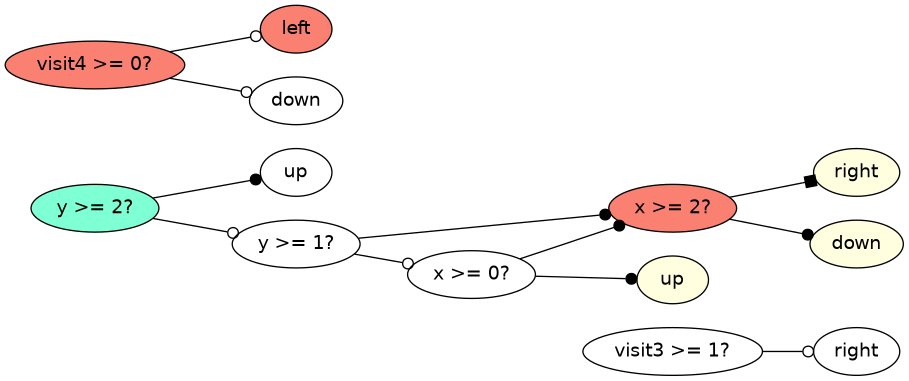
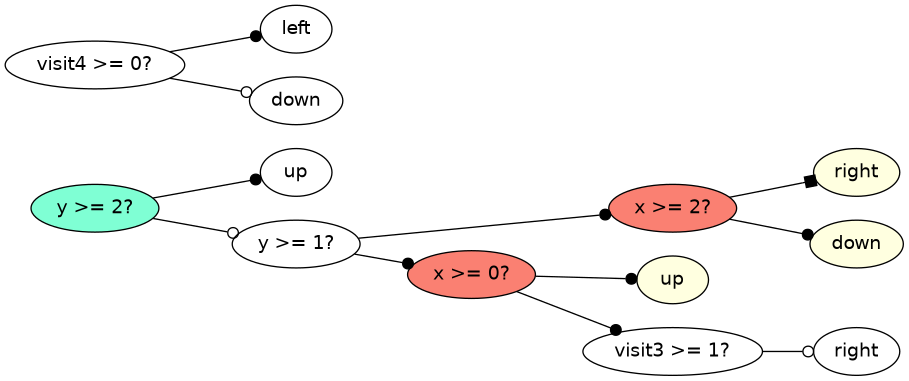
  digraph {
    fontname="DejaVu Sans"
    rankdir=LR
    node [fillcolor=white fontname="DejaVu Sans" style=filled]
    edge [arrowhead=dot fontname="DejaVu Sans"]
    n1 [fillcolor=aquamarine label="y >= 2?"]
    n2 [label=up]
    n3 [label="y >= 1?"]
-   n4 [label="x >= 0?"]
+   n4 [fillcolor=salmon label="x >= 0?"]
    n5 [fillcolor=salmon label="x >= 2?"]
    n6 [fillcolor=lightyellow label=up]
    n7 [label="visit3 >= 1?"]
    n8 [fillcolor=lightyellow label=right]
    n9 [fillcolor=lightyellow label=down]
    n10 [label=right]
-   n11 [fillcolor=salmon label="visit4 >= 0?"]
-   n12 [fillcolor=salmon label=left]
+   n11 [label="visit4 >= 0?"]
+   n12 [label=left]
    n13 [label=down]
    n1 -> n2
    n1 -> n3 [arrowhead=odot]
-   n3 -> n4 [arrowhead=odot]
+   n3 -> n4
    n3 -> n5
    n4 -> n6
-   n4 -> n5
+   n4 -> n7
    n5 -> n8 [arrowhead=box]
    n5 -> n9
    n7 -> n10 [arrowhead=odot]
-   n11 -> n12 [arrowhead=odot]
+   n11 -> n12
    n11 -> n13 [arrowhead=odot]
  }
